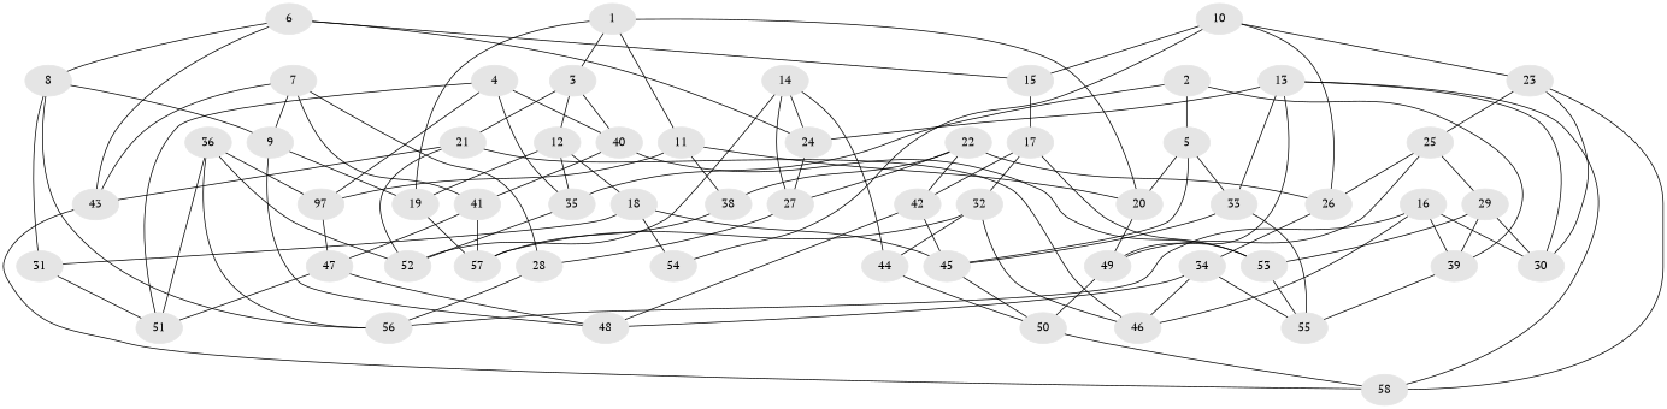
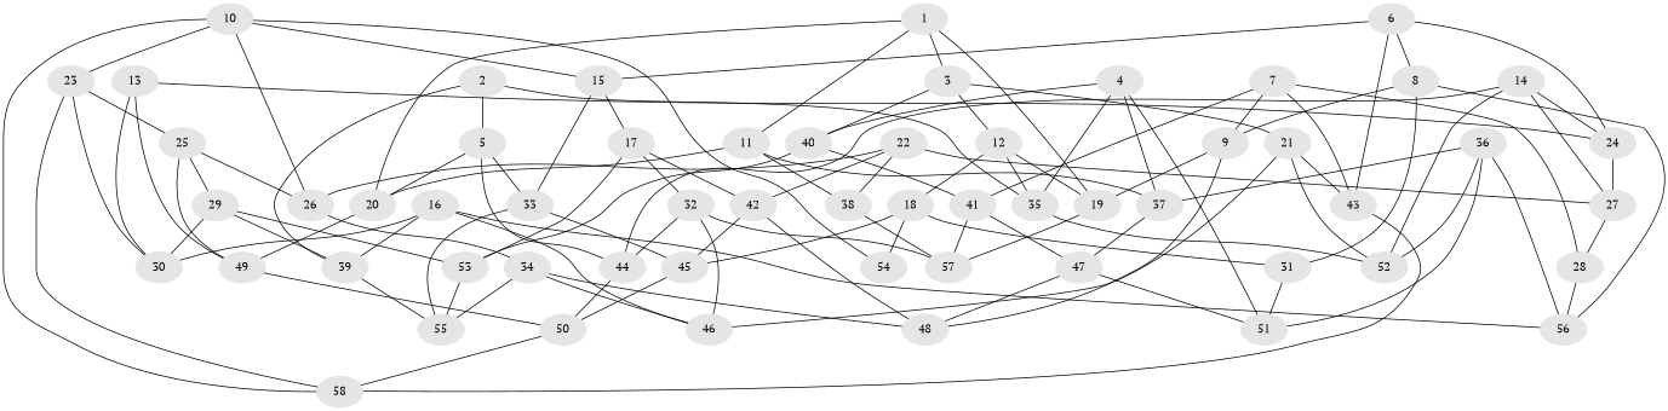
  graph {
    fontname="PT Serif"
    node [color=gray90 fontname="PT Serif" style=filled]
    edge [fontname="PT Serif"]
    1
    3
    11
    19
    20
    12
    21
    40
-   37 [label=97]
+   37
    38
    57
    49
    2
    5
    35
    39
    33
    44
    52
    55
    18
    43
    46
    41
    53
    4
    51
    47
    45
    50
    6
    8
    15
    24
    9
    31
    56
    17
    27
    58
    7
    28
    48
    10
    54
    23
    26
    30
    25
    34
    13
    14
    32
    42
    16
    22
    29
    36
    1 -- 3
    1 -- 11
    1 -- 19
    1 -- 20
    3 -- 12
    3 -- 21
    3 -- 40
    11 -- 20
    11 -- 37
    11 -- 38
    19 -- 57
    20 -- 49
    12 -- 19
    12 -- 35
    12 -- 18
    21 -- 52
    21 -- 43
    21 -- 46
    40 -- 41
    40 -- 53
    37 -- 47
    38 -- 57
    49 -- 50
    2 -- 5
    2 -- 35
    2 -- 39
    5 -- 20
    5 -- 33
-   5 -- 45
+   5 -- 44
    35 -- 52
    39 -- 55
    33 -- 55
    33 -- 45
    44 -- 50
    18 -- 45
    18 -- 31
    18 -- 54
    43 -- 58
    41 -- 57
    41 -- 47
    53 -- 55
    4 -- 40
    4 -- 37
    4 -- 35
    4 -- 51
    47 -- 51
    47 -- 48
    45 -- 50
    50 -- 58
    6 -- 43
    6 -- 8
    6 -- 15
    6 -- 24
    8 -- 9
    8 -- 31
    8 -- 56
-   13 -- 33
+   15 -- 33
    15 -- 17
    24 -- 27
    9 -- 19
    9 -- 48
    31 -- 51
    17 -- 53
    17 -- 32
    17 -- 42
    27 -- 28
    7 -- 43
    7 -- 41
    7 -- 9
    7 -- 28
    28 -- 56
    10 -- 15
    10 -- 54
    10 -- 23
    10 -- 26
    23 -- 58
    23 -- 30
    23 -- 25
    26 -- 34
    25 -- 49
    25 -- 26
    25 -- 29
    34 -- 55
    34 -- 46
    34 -- 48
    13 -- 49
    13 -- 24
-   13 -- 58
+   10 -- 58
    13 -- 30
    14 -- 44
    14 -- 52
    14 -- 24
    14 -- 27
    32 -- 57
    32 -- 44
    32 -- 46
    42 -- 45
    42 -- 48
    16 -- 39
    16 -- 46
    16 -- 56
    16 -- 30
    22 -- 38
    22 -- 27
    22 -- 26
    22 -- 42
    29 -- 39
    29 -- 53
    29 -- 30
    36 -- 37
    36 -- 52
    36 -- 51
    36 -- 56
  }
